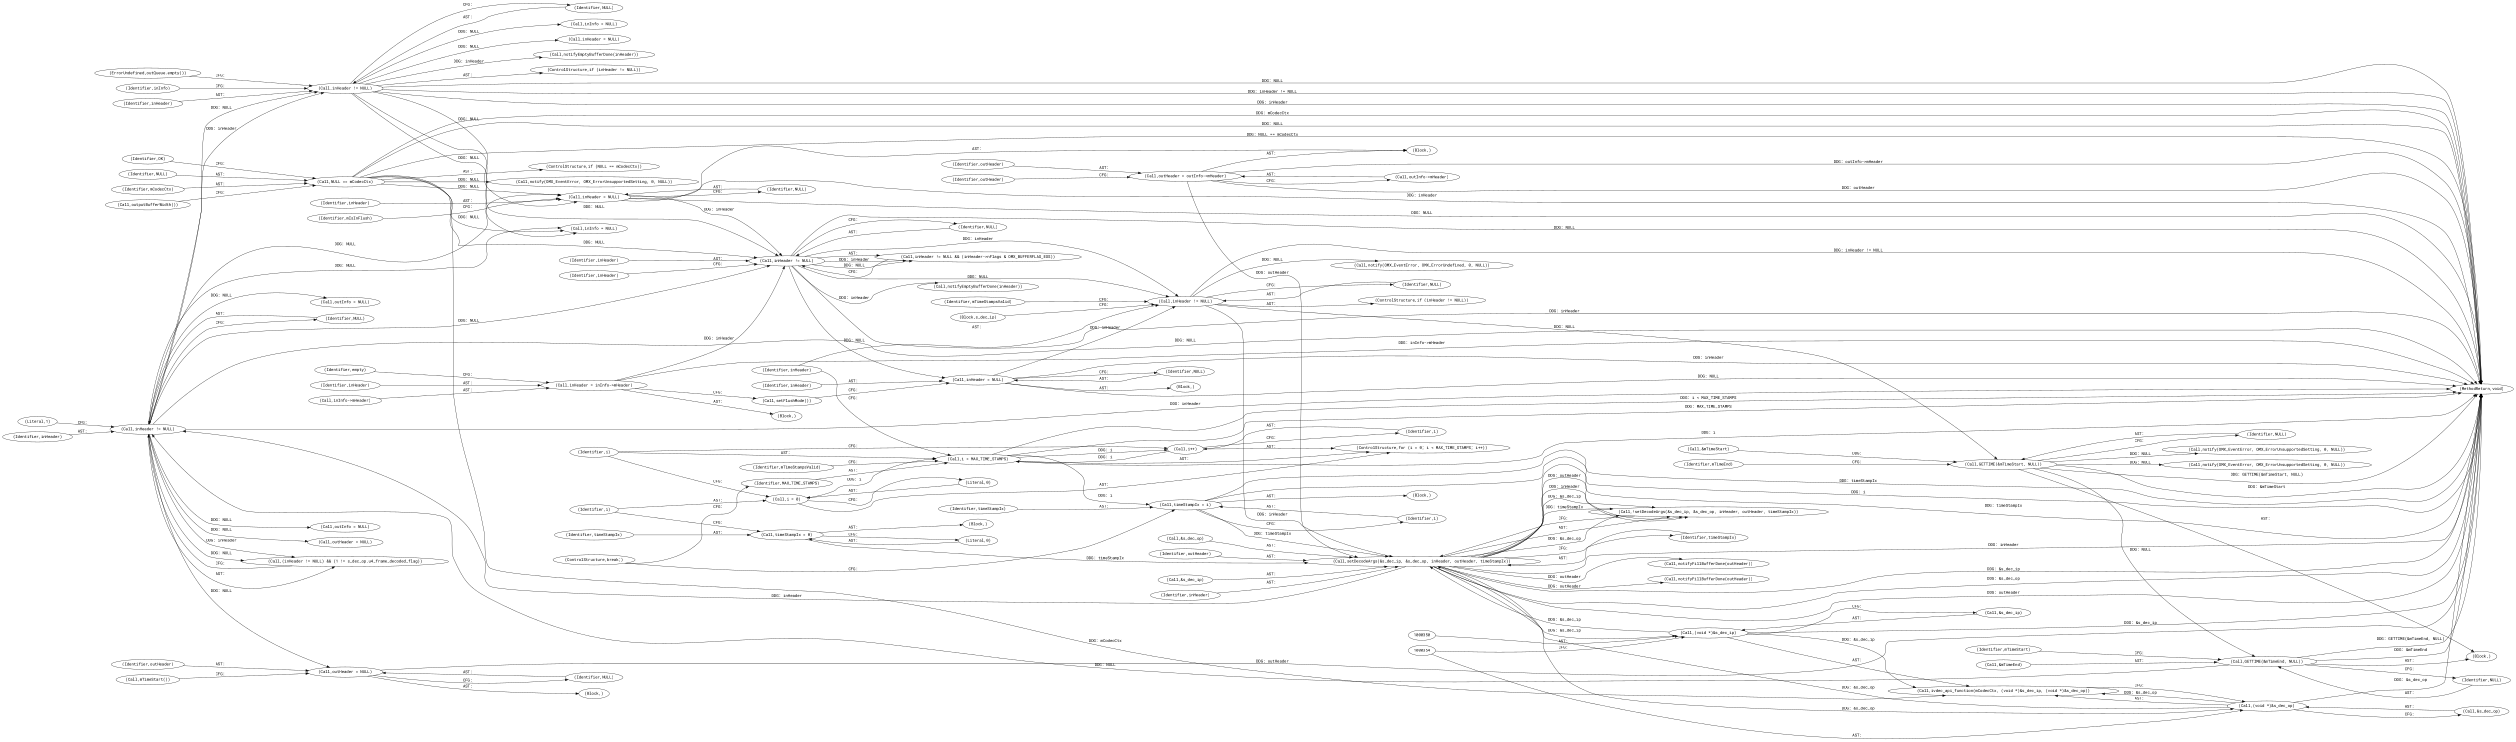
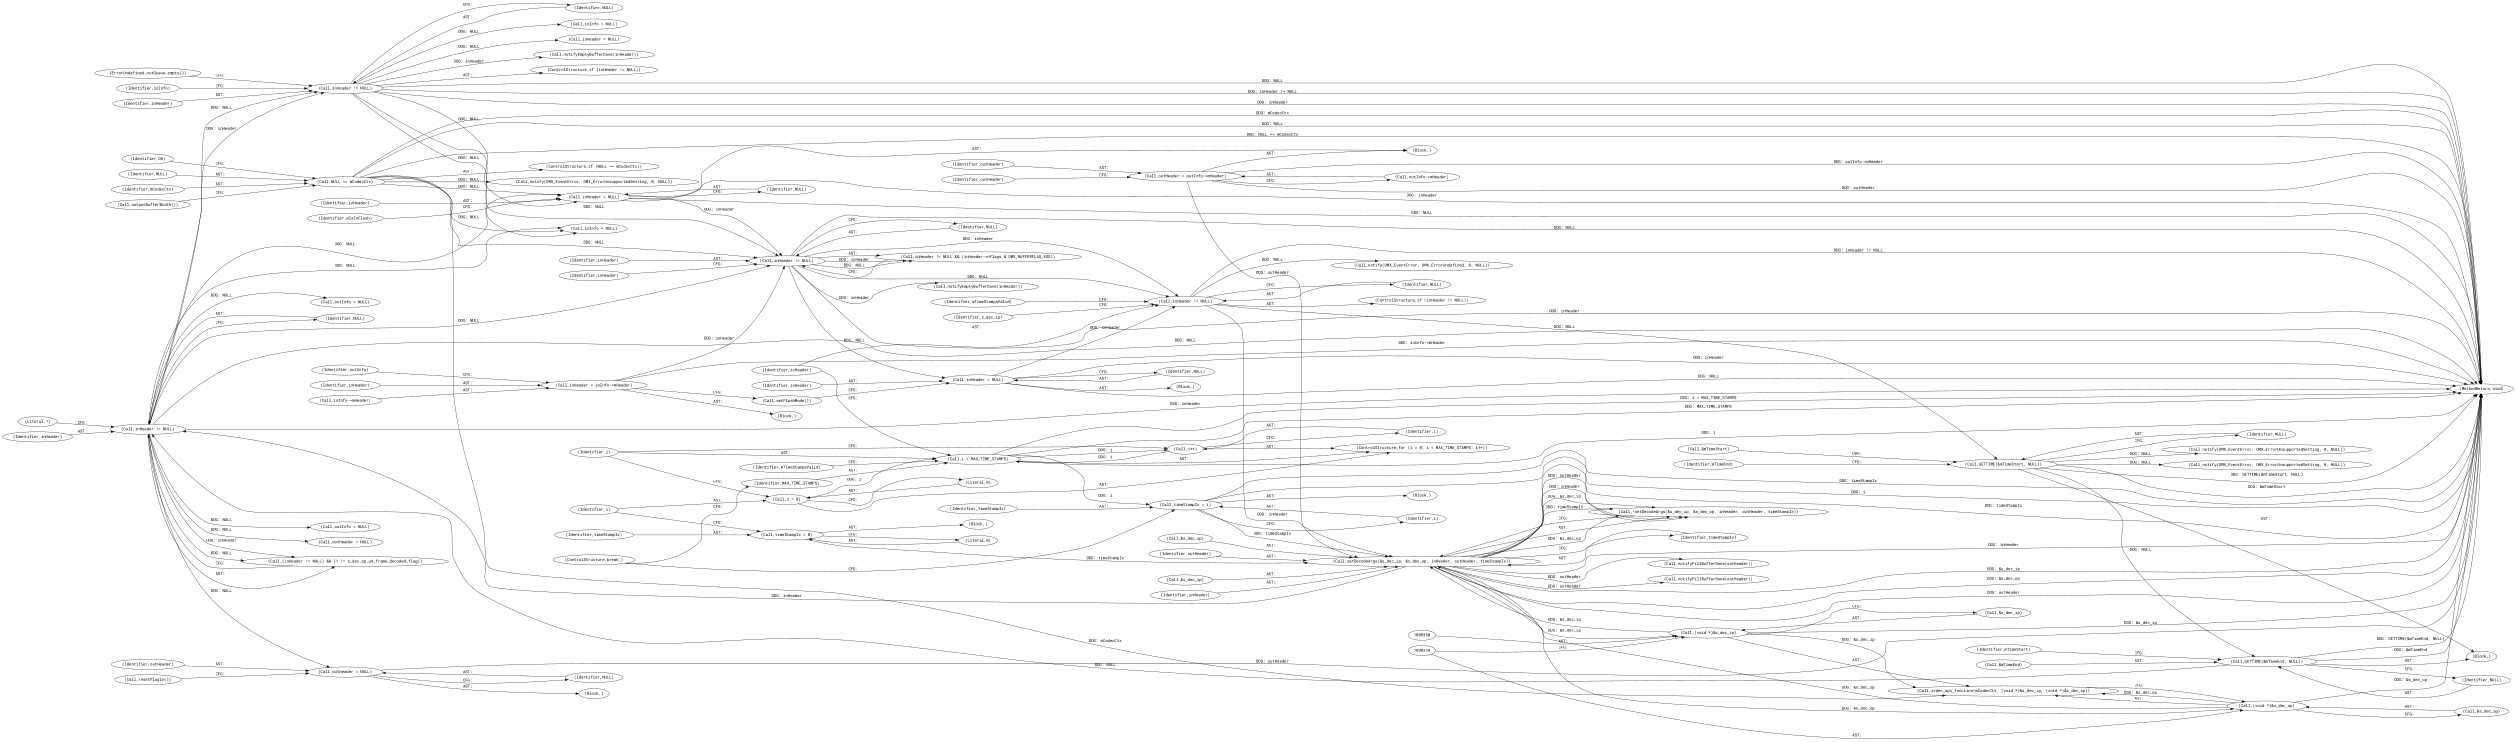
  digraph {
    fontname="Roboto Mono"
    rankdir=LR
    node [fontname="Roboto Mono"]
    edge [fontname="Roboto Mono"]
    n1 [label="(Call,outHeader = NULL)"]
    n2 [label="(Identifier,NULL)"]
    n3 [label="(MethodReturn,void)"]
    n4 [label="(Block,)"]
    n5 [label="(Call,inHeader != NULL)"]
    n6 [label="(Call,inHeader != NULL)"]
    n7 [label="(Call,inHeader = NULL)"]
    n8 [label="(Call,inHeader != NULL)"]
    n9 [label="(Call,inInfo = NULL)"]
    n10 [label="(Identifier,NULL)"]
    n11 [label="(Call,outInfo = NULL)"]
    n12 [label="(Call,outHeader = NULL)"]
    n13 [label="(Call,(inHeader != NULL) && (1 != s_dec_op.u4_frame_decoded_flag))"]
    n14 [label="(Call,outInfo = NULL)"]
    n15 [label="(Call,inHeader != NULL)"]
    n16 [label="(Call,inHeader = NULL)"]
    n17 [label="(Identifier,NULL)"]
    n18 [label="(Call,inHeader != NULL && (inHeader->nFlags & OMX_BUFFERFLAG_EOS))"]
    n19 [label="(Call,notifyEmptyBufferDone(inHeader))"]
    n20 [label="(Identifier,NULL)"]
    n21 [label="(Block,)"]
    n22 [label="(Identifier,NULL)"]
    n23 [label="(Call,inInfo = NULL)"]
    n24 [label="(Call,inHeader = NULL)"]
    n25 [label="(Call,notifyEmptyBufferDone(inHeader))"]
    n26 [label="(ControlStructure,if (inHeader != NULL))"]
    n27 [label="(Call,setDecodeArgs(&s_dec_ip, &s_dec_op, inHeader, outHeader, timeStampIx))"]
    n28 [label="(Call,(void *)&s_dec_ip)"]
    n29 [label="(Call,(void *)&s_dec_op)"]
    n30 [label="(Call,notifyFillBufferDone(outHeader))"]
    n31 [label="(Identifier,timeStampIx)"]
    n32 [label="(Call,notifyFillBufferDone(outHeader))"]
    n33 [label="(Call,!setDecodeArgs(&s_dec_ip, &s_dec_op, inHeader, outHeader, timeStampIx))"]
    n34 [label="(Call,&s_dec_ip)"]
    n35 [label="(Call,ivdec_api_function(mCodecCtx, (void *)&s_dec_ip, (void *)&s_dec_op))"]
    n36 [label="(Call,&s_dec_op)"]
    n37 [label="(Call,GETTIME(&mTimeStart, NULL))"]
    n38 [label="(ControlStructure,if (inHeader != NULL))"]
    n39 [label="(Identifier,NULL)"]
    n40 [label="(Call,notify(OMX_EventError, OMX_ErrorUndefined, 0, NULL))"]
    n41 [label="(Call,GETTIME(&mTimeEnd, NULL))"]
    n42 [label="(Block,)"]
    n43 [label="(Identifier,NULL)"]
    n44 [label="(Call,notify(OMX_EventError, OMX_ErrorUnsupportedSetting, 0, NULL))"]
    n45 [label="(Call,notify(OMX_EventError, OMX_ErrorUnsupportedSetting, 0, NULL))"]
    n46 [label="(Block,)"]
    n47 [label="(Identifier,NULL)"]
    n48 [label="(Call,NULL == mCodecCtx)"]
    n49 [label="(Call,notify(OMX_EventError, OMX_ErrorUnsupportedSetting, 0, NULL))"]
    n50 [label="(ControlStructure,if (NULL == mCodecCtx))"]
    n51 [label="(Identifier,mCodecCtx)"]
    n52 [label="(Call,inHeader = inInfo->mHeader)"]
    n53 [label="(Block,)"]
    n54 [label="(Call,setFlushMode())"]
    n55 [label="(Call,inInfo->mHeader)"]
    n56 [label="(Call,outHeader = outInfo->mHeader)"]
    n57 [label="(Call,outInfo->mHeader)"]
    n58 [label="(Call,timeStampIx = i)"]
    n59 [label="(Block,)"]
    n60 [label="(Identifier,i)"]
    n61 [label="(Call,i < MAX_TIME_STAMPS)"]
    n62 [label="(Call,i++)"]
    n63 [label="(ControlStructure,for (i = 0; i < MAX_TIME_STAMPS; i++))"]
    n64 [label="(Identifier,i)"]
    n65 [label="(Identifier,MAX_TIME_STAMPS)"]
    n66 [label="(Call,i = 0)"]
    n67 [label="(Literal,0)"]
    n68 [label="(Call,timeStampIx = 0)"]
    n69 [label="(Literal,0)"]
    n70 [label="(Block,)"]
    n71 [label="(Identifier,NULL)"]
    n72 [label="(Call,outputBufferWidth())"]
    n73 [label="(Identifier,mIsInFlush)"]
    n74 [label="(ErrorUndefined,outQueue.empty())"]
    n75 [label="(Identifier,inInfo)"]
-   n76 [label="(Call,mTimeStart())"]
+   n76 [label="(Call,resetPlugin())"]
    n77 [label="(Identifier,outHeader)"]
    n78 [label="(Call,&s_dec_op)"]
-   n79 [label="(Identifier,empty)"]
+   n79 [label="(Identifier,outInfo)"]
    n80 [label="(Identifier,inHeader)"]
    n81 [label="(Identifier,inHeader)"]
    n82 [label="(Identifier,outHeader)"]
    n83 [label="(Identifier,mTimeStart)"]
    n84 [label="(Identifier,inHeader)"]
    n85 [label="(Identifier,OK)"]
    n86 [label="(Identifier,outHeader)"]
    n87 [label="(Call,&s_dec_ip)"]
    n88 [label="(Identifier,mTimeEnd)"]
    n89 [label="(Identifier,inHeader)"]
    n90 [label="(Identifier,mTimeStampsValid)"]
    n91 [label="(ControlStructure,break;)"]
    n92 [label="(Identifier,mTimeStampsValid)"]
    n93 [label="(Literal,1)"]
    n94 [label="(Identifier,inHeader)"]
    n95 [label="(Identifier,inHeader)"]
    n96 [label="(Identifier,timeStampIx)"]
    n97 [label="(Identifier,NULL)"]
    n98 [label="(Identifier,inHeader)"]
    n99 [label="(Identifier,outHeader)"]
    n100 [label="(Call,&mTimeEnd)"]
-   n101 [label="(Block,s_dec_ip)"]
+   n101 [label="(Identifier,s_dec_ip)"]
    n102 [label="(Identifier,timeStampIx)"]
    n103 [label="(Identifier,i)"]
    n104 [label="(Identifier,i)"]
    n105 [label="(Identifier,inHeader)"]
    n106 [label="(Identifier,inHeader)"]
    n107 [label="(Call,&mTimeStart)"]
    1000350
    1000354
    n1 -> n2 [label="CFG: "]
    n1 -> n3 [label="DDG: outHeader"]
    n1 -> n4 [label="AST: "]
    n2 -> n1 [label="AST: "]
    n5 -> n1 [label="DDG: NULL"]
    n5 -> n3 [label="DDG: inHeader"]
    n5 -> n3 [label="DDG: NULL"]
    n5 -> n6 [label="DDG: NULL"]
    n5 -> n7 [label="DDG: NULL"]
    n5 -> n8 [label="DDG: inHeader"]
    n5 -> n8 [label="DDG: NULL"]
    n5 -> n9 [label="DDG: NULL"]
    n5 -> n10 [label="CFG: "]
    n5 -> n11 [label="DDG: NULL"]
    n5 -> n12 [label="DDG: NULL"]
    n5 -> n13 [label="AST: "]
    n5 -> n13 [label="DDG: inHeader"]
    n5 -> n13 [label="DDG: NULL"]
    n5 -> n14 [label="DDG: NULL"]
    n6 -> n3 [label="DDG: NULL"]
    n6 -> n3 [label="DDG: inHeader"]
    n6 -> n15 [label="DDG: inHeader"]
    n6 -> n15 [label="DDG: NULL"]
    n6 -> n16 [label="DDG: NULL"]
    n6 -> n17 [label="CFG: "]
    n6 -> n18 [label="AST: "]
    n6 -> n18 [label="DDG: inHeader"]
    n6 -> n18 [label="DDG: NULL"]
    n6 -> n19 [label="DDG: inHeader"]
    n7 -> n3 [label="DDG: NULL"]
    n7 -> n3 [label="DDG: inHeader"]
    n7 -> n6 [label="DDG: inHeader"]
    n7 -> n20 [label="CFG: "]
    n7 -> n21 [label="AST: "]
    n8 -> n3 [label="DDG: NULL"]
    n8 -> n3 [label="DDG: inHeader != NULL"]
    n8 -> n3 [label="DDG: inHeader"]
    n8 -> n6 [label="DDG: NULL"]
    n8 -> n7 [label="DDG: NULL"]
    n8 -> n9 [label="DDG: NULL"]
    n8 -> n22 [label="CFG: "]
    n8 -> n23 [label="DDG: NULL"]
    n8 -> n24 [label="DDG: NULL"]
    n8 -> n25 [label="DDG: inHeader"]
    n8 -> n26 [label="AST: "]
    n10 -> n5 [label="AST: "]
    n13 -> n5 [label="CFG: "]
    n15 -> n3 [label="DDG: inHeader != NULL"]
    n15 -> n27 [label="DDG: inHeader"]
    n15 -> n37 [label="DDG: NULL"]
    n15 -> n38 [label="AST: "]
    n15 -> n39 [label="CFG: "]
    n15 -> n40 [label="DDG: NULL"]
    n16 -> n3 [label="DDG: NULL"]
    n16 -> n3 [label="DDG: inHeader"]
    n16 -> n15 [label="DDG: inHeader"]
    n16 -> n46 [label="AST: "]
    n16 -> n47 [label="CFG: "]
    n17 -> n6 [label="AST: "]
    n18 -> n6 [label="CFG: "]
    n20 -> n7 [label="AST: "]
    n22 -> n8 [label="AST: "]
    n27 -> n3 [label="DDG: &s_dec_op"]
    n27 -> n3 [label="DDG: outHeader"]
    n27 -> n3 [label="DDG: timeStampIx"]
    n27 -> n3 [label="DDG: inHeader"]
    n27 -> n3 [label="DDG: &s_dec_ip"]
    n27 -> n5 [label="DDG: inHeader"]
    n27 -> n28 [label="DDG: &s_dec_ip"]
    n27 -> n29 [label="DDG: &s_dec_op"]
    n27 -> n30 [label="DDG: outHeader"]
    n27 -> n31 [label="CFG: "]
    n27 -> n32 [label="DDG: outHeader"]
    n27 -> n33 [label="AST: "]
    n27 -> n33 [label="DDG: &s_dec_op"]
    n27 -> n33 [label="DDG: outHeader"]
    n27 -> n33 [label="DDG: inHeader"]
    n27 -> n33 [label="DDG: &s_dec_ip"]
    n27 -> n33 [label="DDG: timeStampIx"]
    n28 -> n3 [label="DDG: &s_dec_ip"]
    n28 -> n27 [label="DDG: &s_dec_ip"]
    n28 -> n34 [label="CFG: "]
    n28 -> n35 [label="AST: "]
    n28 -> n35 [label="DDG: &s_dec_ip"]
    n29 -> n3 [label="DDG: &s_dec_op"]
    n29 -> n27 [label="DDG: &s_dec_op"]
    n29 -> n35 [label="AST: "]
    n29 -> n35 [label="DDG: &s_dec_op"]
    n29 -> n36 [label="CFG: "]
    n31 -> n27 [label="AST: "]
    n33 -> n27 [label="CFG: "]
    n34 -> n28 [label="AST: "]
    n35 -> n29 [label="CFG: "]
    n36 -> n29 [label="AST: "]
    n37 -> n3 [label="DDG: GETTIME(&mTimeStart, NULL)"]
    n37 -> n3 [label="DDG: &mTimeStart"]
    n37 -> n41 [label="DDG: NULL"]
    n37 -> n42 [label="AST: "]
    n37 -> n43 [label="CFG: "]
    n37 -> n44 [label="DDG: NULL"]
    n37 -> n45 [label="DDG: NULL"]
    n39 -> n15 [label="AST: "]
    n41 -> n3 [label="DDG: &mTimeEnd"]
    n41 -> n3 [label="DDG: GETTIME(&mTimeEnd, NULL)"]
    n41 -> n5 [label="DDG: NULL"]
    n41 -> n42 [label="AST: "]
    n41 -> n71 [label="CFG: "]
    n43 -> n37 [label="AST: "]
    n47 -> n16 [label="AST: "]
    n48 -> n3 [label="DDG: NULL"]
    n48 -> n3 [label="DDG: NULL == mCodecCtx"]
    n48 -> n3 [label="DDG: mCodecCtx"]
    n48 -> n6 [label="DDG: NULL"]
    n48 -> n7 [label="DDG: NULL"]
    n48 -> n9 [label="DDG: NULL"]
    n48 -> n35 [label="DDG: mCodecCtx"]
    n48 -> n49 [label="DDG: NULL"]
    n48 -> n50 [label="AST: "]
    n51 -> n48 [label="AST: "]
    n52 -> n3 [label="DDG: inInfo->mHeader"]
    n52 -> n6 [label="DDG: inHeader"]
    n52 -> n53 [label="AST: "]
    n52 -> n54 [label="CFG: "]
    n54 -> n16 [label="CFG: "]
    n55 -> n52 [label="AST: "]
    n56 -> n3 [label="DDG: outHeader"]
    n56 -> n3 [label="DDG: outInfo->mHeader"]
    n56 -> n21 [label="AST: "]
    n56 -> n27 [label="DDG: outHeader"]
    n56 -> n57 [label="CFG: "]
    n57 -> n56 [label="AST: "]
    n58 -> n3 [label="DDG: timeStampIx"]
    n58 -> n3 [label="DDG: i"]
    n58 -> n27 [label="DDG: timeStampIx"]
    n58 -> n59 [label="AST: "]
    n58 -> n60 [label="CFG: "]
    n60 -> n58 [label="AST: "]
    n61 -> n3 [label="DDG: i"]
    n61 -> n3 [label="DDG: i < MAX_TIME_STAMPS"]
    n61 -> n3 [label="DDG: MAX_TIME_STAMPS"]
    n61 -> n58 [label="DDG: i"]
    n61 -> n62 [label="DDG: i"]
    n61 -> n63 [label="AST: "]
    n62 -> n61 [label="DDG: i"]
    n62 -> n63 [label="AST: "]
    n62 -> n64 [label="CFG: "]
    n64 -> n62 [label="AST: "]
    n65 -> n61 [label="AST: "]
    n66 -> n61 [label="DDG: i"]
    n66 -> n63 [label="AST: "]
    n66 -> n67 [label="CFG: "]
    n67 -> n66 [label="AST: "]
    n68 -> n27 [label="DDG: timeStampIx"]
    n68 -> n69 [label="CFG: "]
    n68 -> n70 [label="AST: "]
    n69 -> n68 [label="AST: "]
    n71 -> n41 [label="AST: "]
    n72 -> n48 [label="CFG: "]
    n73 -> n7 [label="CFG: "]
    n74 -> n8 [label="CFG: "]
    n75 -> n8 [label="CFG: "]
    n76 -> n1 [label="CFG: "]
    n77 -> n56 [label="AST: "]
    n78 -> n27 [label="AST: "]
    n79 -> n52 [label="CFG: "]
    n80 -> n8 [label="AST: "]
    n81 -> n6 [label="CFG: "]
    n82 -> n27 [label="AST: "]
    n83 -> n41 [label="CFG: "]
    n84 -> n7 [label="AST: "]
    n85 -> n48 [label="CFG: "]
    n86 -> n1 [label="AST: "]
    n87 -> n27 [label="AST: "]
    n88 -> n37 [label="CFG: "]
    n89 -> n27 [label="AST: "]
    n90 -> n61 [label="CFG: "]
    n91 -> n58 [label="CFG: "]
    n91 -> n65 [label="CFG: "]
    n92 -> n15 [label="CFG: "]
    n93 -> n5 [label="CFG: "]
    n94 -> n6 [label="AST: "]
    n95 -> n15 [label="AST: "]
    n95 -> n61 [label="CFG: "]
    n96 -> n58 [label="AST: "]
    n97 -> n48 [label="AST: "]
    n98 -> n16 [label="AST: "]
    n99 -> n56 [label="CFG: "]
    n100 -> n41 [label="AST: "]
    n101 -> n15 [label="CFG: "]
    n102 -> n68 [label="AST: "]
    n103 -> n61 [label="AST: "]
    n103 -> n62 [label="CFG: "]
    n103 -> n66 [label="CFG: "]
    n104 -> n66 [label="AST: "]
    n104 -> n68 [label="CFG: "]
    n105 -> n52 [label="AST: "]
    n106 -> n5 [label="AST: "]
    n107 -> n37 [label="DDG: "]
    1000350 -> n28 [label="AST: "]
    1000354 -> n28 [label="CFG: "]
    1000354 -> n29 [label="AST: "]
  }
